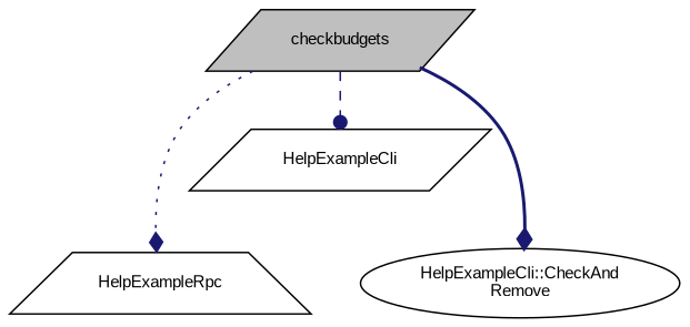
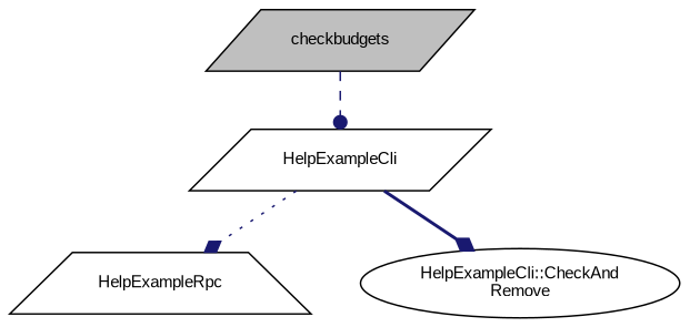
  digraph {
    fontname="Liberation Sans"
    rankdir=TB
    node [color=black fillcolor=white fontname="Liberation Sans" fontsize=10 shape=parallelogram style=filled]
    edge [arrowhead=diamond color=midnightblue fontname="Liberation Sans" fontsize=10 labelfontname=Helvetica labelfontsize=10]
    n1 [fillcolor=grey75 fontcolor=black height=0.2 label=checkbudgets width=0.4]
    n2 [height=0.2 label=HelpExampleCli width=0.4]
    n3 [height=0.2 label=HelpExampleRpc shape=trapezium width=0.4]
    n4 [height=0.2 label="HelpExampleCli::CheckAnd\lRemove" shape=ellipse width=0.4]
    n1 -> n2 [arrowhead=dot style=dashed]
-   n1 -> n3 [style=dotted]
-   n1 -> n4 [style=bold]
+   n2 -> n3 [style=dotted]
+   n2 -> n4 [style=bold]
  }
